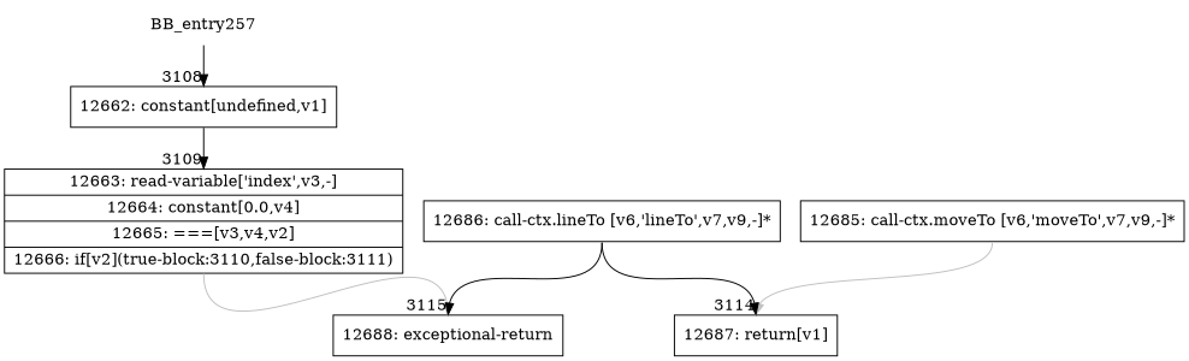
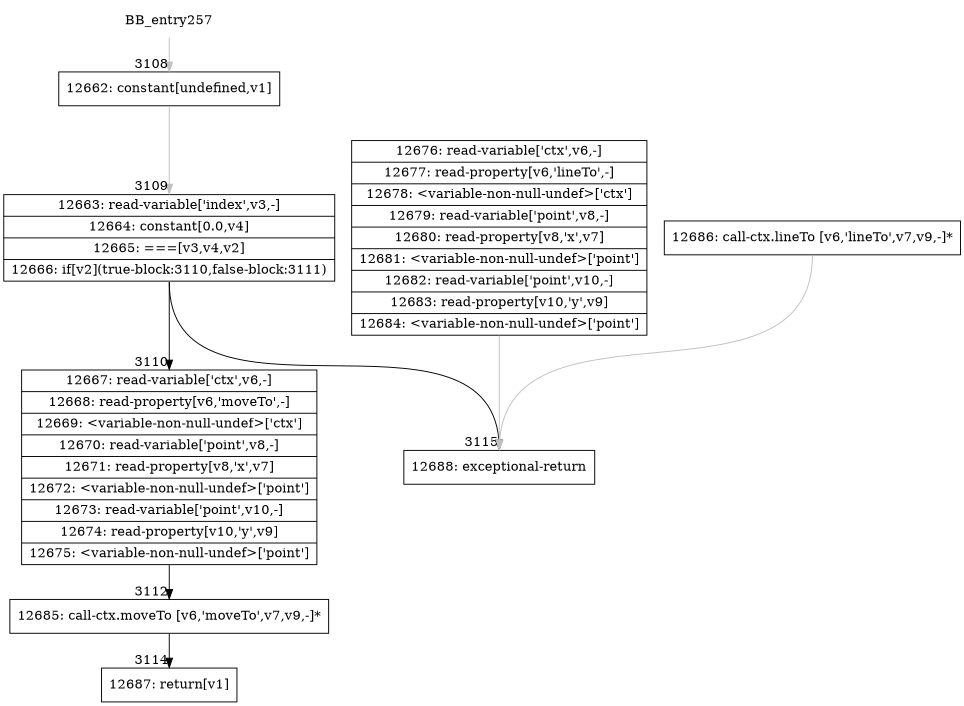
  digraph {
    rankdir=TD
    node [shape=record]
    edge [headport=n tailport=s]
    n1 [label=BB_entry257 shape=none]
    n2 [label="{12662: constant[undefined,v1]}"]
    n3 [label="{12663: read-variable['index',v3,-]|12664: constant[0.0,v4]|12665: ===[v3,v4,v2]|12666: if[v2](true-block:3110,false-block:3111)}"]
+   n4 [label="{12667: read-variable['ctx',v6,-]|12668: read-property[v6,'moveTo',-]|12669: \<variable-non-null-undef\>['ctx']|12670: read-variable['point',v8,-]|12671: read-property[v8,'x',v7]|12672: \<variable-non-null-undef\>['point']|12673: read-variable['point',v10,-]|12674: read-property[v10,'y',v9]|12675: \<variable-non-null-undef\>['point']}"]
    n5 [label="{12688: exceptional-return}"]
    n6 [label="{12685: call-ctx.moveTo [v6,'moveTo',v7,v9,-]*}"]
+   n7 [label="{12676: read-variable['ctx',v6,-]|12677: read-property[v6,'lineTo',-]|12678: \<variable-non-null-undef\>['ctx']|12679: read-variable['point',v8,-]|12680: read-property[v8,'x',v7]|12681: \<variable-non-null-undef\>['point']|12682: read-variable['point',v10,-]|12683: read-property[v10,'y',v9]|12684: \<variable-non-null-undef\>['point']}"]
    n8 [label="{12687: return[v1]}"]
    n9 [label="{12686: call-ctx.lineTo [v6,'lineTo',v7,v9,-]*}"]
-   n1 -> n2 [headlabel="    3108"]
-   n2 -> n3 [headlabel="      3109"]
-   n3 -> n5 [color=gray headlabel="      3115"]
-   n6 -> n8 [headlabel="      3114" color=gray]
-   n9 -> n5 [color=black]
-   n9 -> n8
+   n1 -> n2 [headlabel="    3108" color=gray]
+   n2 -> n3 [headlabel="      3109" color=gray]
+   n3 -> n4 [headlabel="      3110"]
+   n3 -> n5 [color=black headlabel="      3115"]
+   n4 -> n6 [headlabel="      3112"]
+   n6 -> n8 [headlabel="      3114"]
+   n7 -> n5 [color=gray]
+   n9 -> n5 [color=gray]
  }
